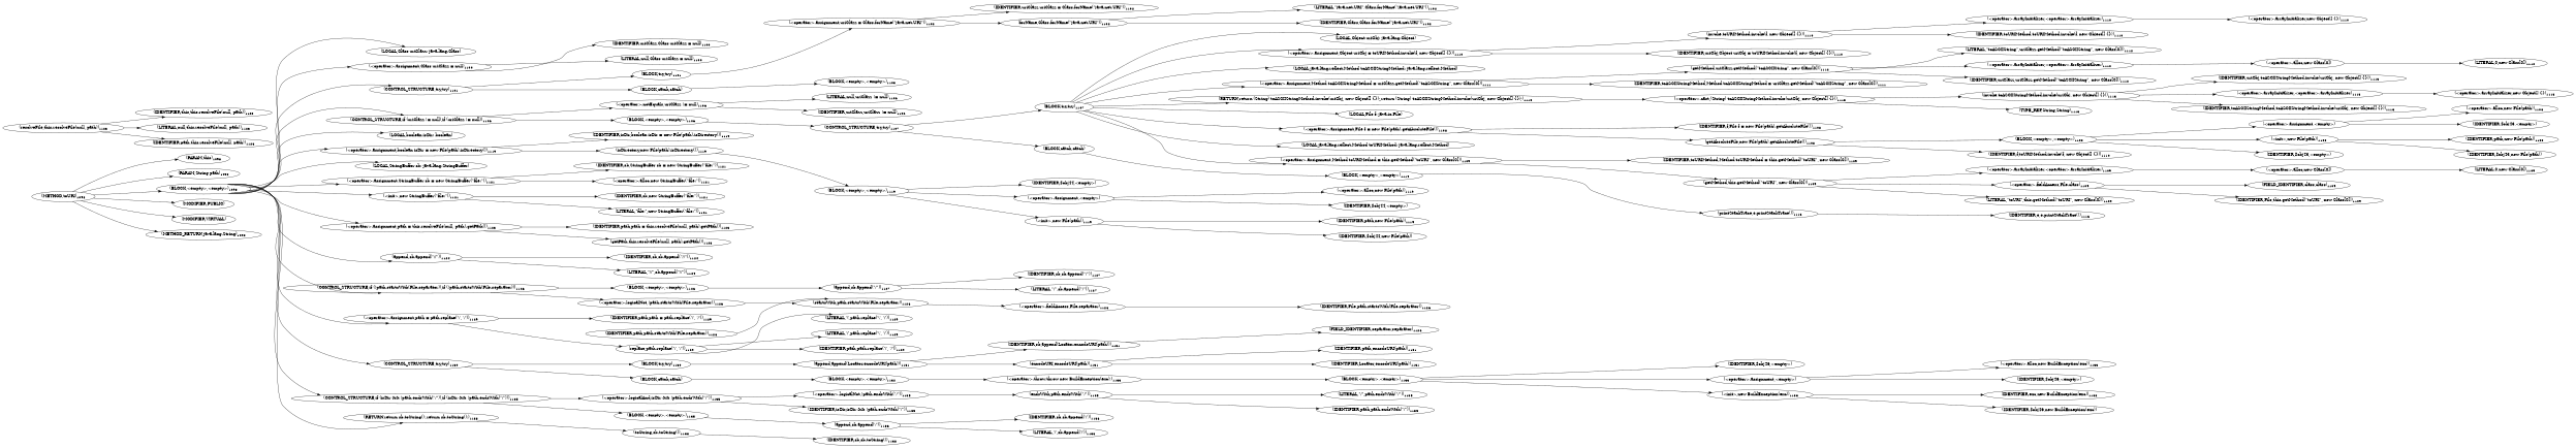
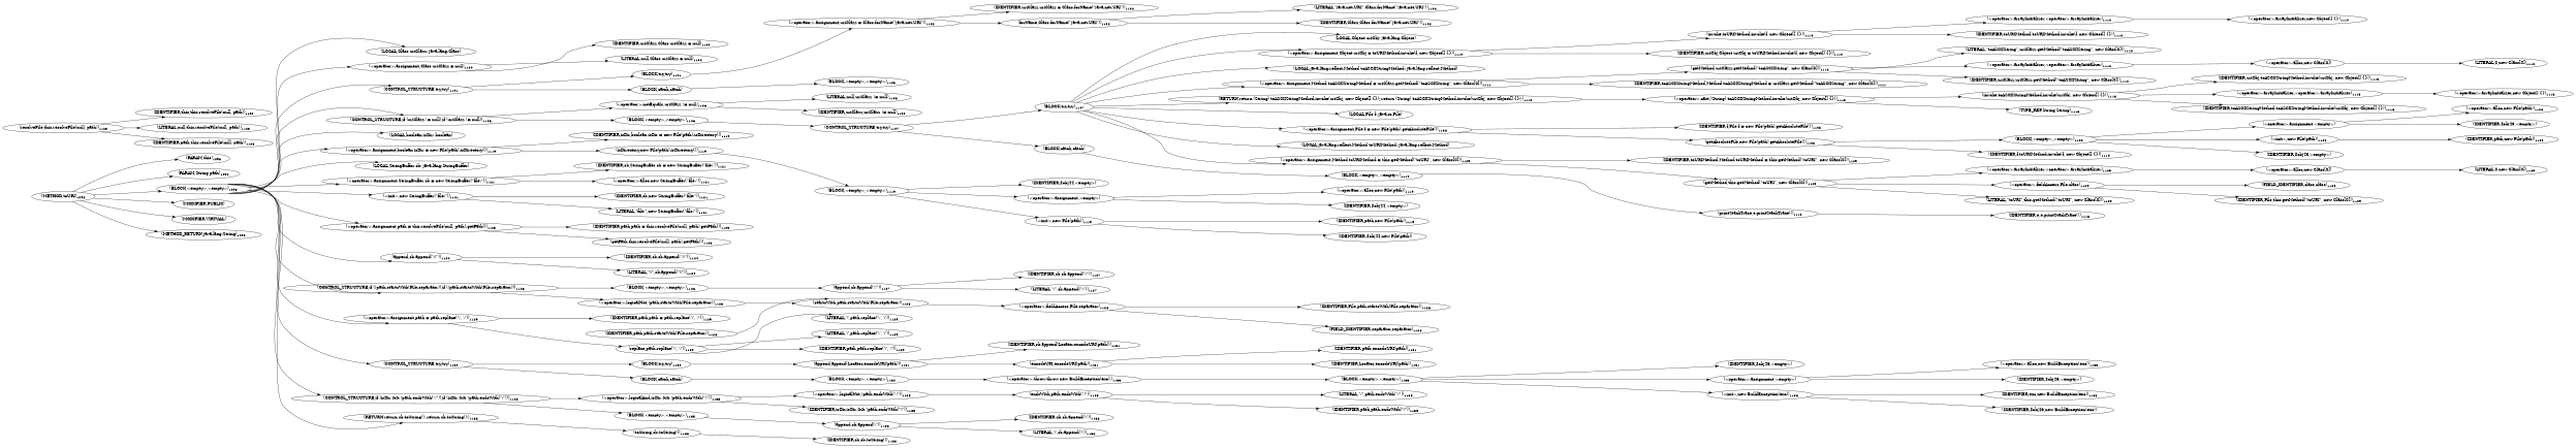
  digraph {
    rankdir=LR
    n1 [label=<(METHOD,toURI)<SUB>1098</SUB>>]
    n2 [label=<(PARAM,this)<SUB>1098</SUB>>]
    n3 [label=<(PARAM,String path)<SUB>1498</SUB>>]
    n4 [label=<(BLOCK,&lt;empty&gt;,&lt;empty&gt;)<SUB>1098</SUB>>]
    n5 [label=<(MODIFIER,PUBLIC)>]
    n6 [label=<(MODIFIER,VIRTUAL)>]
    n7 [label=<(METHOD_RETURN,java.lang.String)<SUB>1098</SUB>>]
    n8 [label=<(LOCAL,Class uriClazz: java.lang.Class)>]
    n9 [label=<(&lt;operator&gt;.assignment,Class uriClazz = null)<SUB>1100</SUB>>]
    n10 [label=<(CONTROL_STRUCTURE,try,try)<SUB>1101</SUB>>]
    n11 [label=<(CONTROL_STRUCTURE,if (uriClazz != null),if (uriClazz != null))<SUB>1106</SUB>>]
    n12 [label=<(LOCAL,boolean isDir: boolean)>]
    n13 [label=<(&lt;operator&gt;.assignment,boolean isDir = new File(path).isDirectory())<SUB>1119</SUB>>]
    n14 [label=<(LOCAL,StringBuffer sb: java.lang.StringBuffer)>]
    n15 [label=<(&lt;operator&gt;.assignment,StringBuffer sb = new StringBuffer(&quot;file:&quot;))<SUB>1121</SUB>>]
    n16 [label=<(&lt;init&gt;,new StringBuffer(&quot;file:&quot;))<SUB>1121</SUB>>]
    n17 [label=<(&lt;operator&gt;.assignment,path = this.resolveFile(null, path).getPath())<SUB>1123</SUB>>]
    n18 [label=<(append,sb.append(&quot;//&quot;))<SUB>1124</SUB>>]
    n19 [label=<(CONTROL_STRUCTURE,if (!path.startsWith(File.separator)),if (!path.startsWith(File.separator)))<SUB>1126</SUB>>]
    n20 [label=<(&lt;operator&gt;.assignment,path = path.replace('\\', '/'))<SUB>1129</SUB>>]
    n21 [label=<(CONTROL_STRUCTURE,try,try)<SUB>1130</SUB>>]
    n22 [label=<(CONTROL_STRUCTURE,if (isDir &amp;&amp; !path.endsWith(&quot;/&quot;)),if (isDir &amp;&amp; !path.endsWith(&quot;/&quot;)))<SUB>1135</SUB>>]
    n23 [label=<(RETURN,return sb.toString();,return sb.toString();)<SUB>1138</SUB>>]
    n24 [label=<(IDENTIFIER,uriClazz,Class uriClazz = null)<SUB>1100</SUB>>]
    n25 [label=<(LITERAL,null,Class uriClazz = null)<SUB>1100</SUB>>]
    n26 [label=<(BLOCK,try,try)<SUB>1101</SUB>>]
    n27 [label=<(BLOCK,catch,catch)>]
    n28 [label=<(&lt;operator&gt;.notEquals,uriClazz != null)<SUB>1106</SUB>>]
    n29 [label=<(BLOCK,&lt;empty&gt;,&lt;empty&gt;)<SUB>1106</SUB>>]
    n30 [label=<(IDENTIFIER,isDir,boolean isDir = new File(path).isDirectory())<SUB>1119</SUB>>]
    n31 [label=<(isDirectory,new File(path).isDirectory())<SUB>1119</SUB>>]
    n32 [label=<(IDENTIFIER,sb,StringBuffer sb = new StringBuffer(&quot;file:&quot;))<SUB>1121</SUB>>]
    n33 [label=<(&lt;operator&gt;.alloc,new StringBuffer(&quot;file:&quot;))<SUB>1121</SUB>>]
    n34 [label=<(IDENTIFIER,sb,new StringBuffer(&quot;file:&quot;))<SUB>1121</SUB>>]
    n35 [label=<(LITERAL,&quot;file:&quot;,new StringBuffer(&quot;file:&quot;))<SUB>1121</SUB>>]
    n36 [label=<(IDENTIFIER,path,path = this.resolveFile(null, path).getPath())<SUB>1123</SUB>>]
    n37 [label=<(getPath,this.resolveFile(null, path).getPath())<SUB>1123</SUB>>]
    n38 [label=<(IDENTIFIER,sb,sb.append(&quot;//&quot;))<SUB>1124</SUB>>]
    n39 [label=<(LITERAL,&quot;//&quot;,sb.append(&quot;//&quot;))<SUB>1124</SUB>>]
    n40 [label=<(&lt;operator&gt;.logicalNot,!path.startsWith(File.separator))<SUB>1126</SUB>>]
    n41 [label=<(BLOCK,&lt;empty&gt;,&lt;empty&gt;)<SUB>1126</SUB>>]
    n42 [label=<(IDENTIFIER,path,path = path.replace('\\', '/'))<SUB>1129</SUB>>]
    n43 [label=<(replace,path.replace('\\', '/'))<SUB>1129</SUB>>]
    n44 [label=<(BLOCK,try,try)<SUB>1130</SUB>>]
    n45 [label=<(BLOCK,catch,catch)>]
    n46 [label=<(&lt;operator&gt;.logicalAnd,isDir &amp;&amp; !path.endsWith(&quot;/&quot;))<SUB>1135</SUB>>]
    n47 [label=<(BLOCK,&lt;empty&gt;,&lt;empty&gt;)<SUB>1135</SUB>>]
    n48 [label=<(toString,sb.toString())<SUB>1138</SUB>>]
    n49 [label=<(&lt;operator&gt;.assignment,uriClazz = Class.forName(&quot;java.net.URI&quot;))<SUB>1102</SUB>>]
    n50 [label=<(BLOCK,&lt;empty&gt;,&lt;empty&gt;)<SUB>1103</SUB>>]
    n51 [label=<(IDENTIFIER,uriClazz,uriClazz = Class.forName(&quot;java.net.URI&quot;))<SUB>1102</SUB>>]
    n52 [label=<(forName,Class.forName(&quot;java.net.URI&quot;))<SUB>1102</SUB>>]
    n53 [label=<(IDENTIFIER,Class,Class.forName(&quot;java.net.URI&quot;))<SUB>1102</SUB>>]
    n54 [label=<(LITERAL,&quot;java.net.URI&quot;,Class.forName(&quot;java.net.URI&quot;))<SUB>1102</SUB>>]
    n55 [label=<(IDENTIFIER,uriClazz,uriClazz != null)<SUB>1106</SUB>>]
    n56 [label=<(LITERAL,null,uriClazz != null)<SUB>1106</SUB>>]
    n57 [label=<(CONTROL_STRUCTURE,try,try)<SUB>1107</SUB>>]
    n58 [label=<(BLOCK,try,try)<SUB>1107</SUB>>]
    n59 [label=<(BLOCK,catch,catch)>]
    n60 [label=<(LOCAL,File f: java.io.File)>]
    n61 [label=<(&lt;operator&gt;.assignment,File f = new File(path).getAbsoluteFile())<SUB>1108</SUB>>]
    n62 [label=<(LOCAL,java.lang.reflect.Method toURIMethod: java.lang.reflect.Method)>]
    n63 [label=<(&lt;operator&gt;.assignment,Method toURIMethod = this.getMethod(&quot;toURI&quot;, new Class[0]))<SUB>1109</SUB>>]
    n64 [label=<(LOCAL,Object uriObj: java.lang.Object)>]
    n65 [label=<(&lt;operator&gt;.assignment,Object uriObj = toURIMethod.invoke(f, new Object[] {}))<SUB>1110</SUB>>]
    n66 [label=<(LOCAL,java.lang.reflect.Method toASCIIStringMethod: java.lang.reflect.Method)>]
    n67 [label=<(&lt;operator&gt;.assignment,Method toASCIIStringMethod = uriClazz.getMethod(&quot;toASCIIString&quot;, new Class[0]))<SUB>1111</SUB>>]
    n68 [label=<(RETURN,return (String) toASCIIStringMethod.invoke(uriObj, new Object[] {});,return (String) toASCIIStringMethod.invoke(uriObj, new Object[] {});)<SUB>1113</SUB>>]
    n69 [label=<(BLOCK,&lt;empty&gt;,&lt;empty&gt;)<SUB>1114</SUB>>]
    n70 [label=<(IDENTIFIER,f,File f = new File(path).getAbsoluteFile())<SUB>1108</SUB>>]
    n71 [label=<(getAbsoluteFile,new File(path).getAbsoluteFile())<SUB>1108</SUB>>]
    n72 [label=<(IDENTIFIER,toURIMethod,Method toURIMethod = this.getMethod(&quot;toURI&quot;, new Class[0]))<SUB>1109</SUB>>]
    n73 [label=<(getMethod,this.getMethod(&quot;toURI&quot;, new Class[0]))<SUB>1109</SUB>>]
    n74 [label=<(IDENTIFIER,uriObj,Object uriObj = toURIMethod.invoke(f, new Object[] {}))<SUB>1110</SUB>>]
    n75 [label=<(invoke,toURIMethod.invoke(f, new Object[] {}))<SUB>1110</SUB>>]
    n76 [label=<(IDENTIFIER,toASCIIStringMethod,Method toASCIIStringMethod = uriClazz.getMethod(&quot;toASCIIString&quot;, new Class[0]))<SUB>1111</SUB>>]
    n77 [label=<(getMethod,uriClazz.getMethod(&quot;toASCIIString&quot;, new Class[0]))<SUB>1112</SUB>>]
    n78 [label=<(&lt;operator&gt;.cast,(String) toASCIIStringMethod.invoke(uriObj, new Object[] {}))<SUB>1113</SUB>>]
    n79 [label=<(BLOCK,&lt;empty&gt;,&lt;empty&gt;)<SUB>1108</SUB>>]
    n80 [label=<(IDENTIFIER,f,toURIMethod.invoke(f, new Object[] {}))<SUB>1110</SUB>>]
    n81 [label=<(&lt;operator&gt;.assignment,&lt;empty&gt;)>]
    n82 [label=<(&lt;init&gt;,new File(path))<SUB>1108</SUB>>]
    n83 [label=<(IDENTIFIER,$obj43,&lt;empty&gt;)>]
    n84 [label=<(IDENTIFIER,$obj43,&lt;empty&gt;)>]
    n85 [label=<(&lt;operator&gt;.alloc,new File(path))<SUB>1108</SUB>>]
-   n86 [label=<(IDENTIFIER,$obj43,new File(path))>]
    n87 [label=<(IDENTIFIER,path,new File(path))<SUB>1108</SUB>>]
    n88 [label=<(&lt;operator&gt;.fieldAccess,File.class)<SUB>1109</SUB>>]
    n89 [label=<(LITERAL,&quot;toURI&quot;,this.getMethod(&quot;toURI&quot;, new Class[0]))<SUB>1109</SUB>>]
    n90 [label=<(&lt;operator&gt;.arrayInitializer,&lt;operator&gt;.arrayInitializer)<SUB>1109</SUB>>]
    n91 [label=<(IDENTIFIER,File,this.getMethod(&quot;toURI&quot;, new Class[0]))<SUB>1109</SUB>>]
    n92 [label=<(FIELD_IDENTIFIER,class,class)<SUB>1109</SUB>>]
    n93 [label=<(&lt;operator&gt;.alloc,new Class[0])>]
    n94 [label=<(LITERAL,0,new Class[0])<SUB>1109</SUB>>]
    n95 [label=<(IDENTIFIER,toURIMethod,toURIMethod.invoke(f, new Object[] {}))<SUB>1110</SUB>>]
    n96 [label=<(&lt;operator&gt;.arrayInitializer,&lt;operator&gt;.arrayInitializer)<SUB>1110</SUB>>]
    n97 [label=<(&lt;operator&gt;.arrayInitializer,new Object[] {})<SUB>1110</SUB>>]
    n98 [label=<(IDENTIFIER,uriClazz,uriClazz.getMethod(&quot;toASCIIString&quot;, new Class[0]))<SUB>1112</SUB>>]
    n99 [label=<(LITERAL,&quot;toASCIIString&quot;,uriClazz.getMethod(&quot;toASCIIString&quot;, new Class[0]))<SUB>1112</SUB>>]
    n100 [label=<(&lt;operator&gt;.arrayInitializer,&lt;operator&gt;.arrayInitializer)<SUB>1112</SUB>>]
    n101 [label=<(&lt;operator&gt;.alloc,new Class[0])>]
    n102 [label=<(LITERAL,0,new Class[0])<SUB>1112</SUB>>]
    n103 [label=<(TYPE_REF,String,String)<SUB>1113</SUB>>]
    n104 [label=<(invoke,toASCIIStringMethod.invoke(uriObj, new Object[] {}))<SUB>1113</SUB>>]
    n105 [label=<(IDENTIFIER,toASCIIStringMethod,toASCIIStringMethod.invoke(uriObj, new Object[] {}))<SUB>1113</SUB>>]
    n106 [label=<(IDENTIFIER,uriObj,toASCIIStringMethod.invoke(uriObj, new Object[] {}))<SUB>1113</SUB>>]
    n107 [label=<(&lt;operator&gt;.arrayInitializer,&lt;operator&gt;.arrayInitializer)<SUB>1113</SUB>>]
    n108 [label=<(&lt;operator&gt;.arrayInitializer,new Object[] {})<SUB>1113</SUB>>]
    n109 [label=<(printStackTrace,e.printStackTrace())<SUB>1116</SUB>>]
    n110 [label=<(IDENTIFIER,e,e.printStackTrace())<SUB>1116</SUB>>]
    n111 [label=<(BLOCK,&lt;empty&gt;,&lt;empty&gt;)<SUB>1119</SUB>>]
    n112 [label=<(&lt;operator&gt;.assignment,&lt;empty&gt;)>]
    n113 [label=<(&lt;init&gt;,new File(path))<SUB>1119</SUB>>]
    n114 [label=<(IDENTIFIER,$obj44,&lt;empty&gt;)>]
    n115 [label=<(IDENTIFIER,$obj44,&lt;empty&gt;)>]
    n116 [label=<(&lt;operator&gt;.alloc,new File(path))<SUB>1119</SUB>>]
    n117 [label=<(IDENTIFIER,$obj44,new File(path))>]
    n118 [label=<(IDENTIFIER,path,new File(path))<SUB>1119</SUB>>]
    n119 [label=<(resolveFile,this.resolveFile(null, path))<SUB>1123</SUB>>]
    n120 [label=<(IDENTIFIER,this,this.resolveFile(null, path))<SUB>1123</SUB>>]
    n121 [label=<(LITERAL,null,this.resolveFile(null, path))<SUB>1123</SUB>>]
    n122 [label=<(IDENTIFIER,path,this.resolveFile(null, path))<SUB>1123</SUB>>]
    n123 [label=<(startsWith,path.startsWith(File.separator))<SUB>1126</SUB>>]
    n124 [label=<(append,sb.append(&quot;/&quot;))<SUB>1127</SUB>>]
    n125 [label=<(&lt;operator&gt;.fieldAccess,File.separator)<SUB>1126</SUB>>]
    n126 [label=<(IDENTIFIER,path,path.startsWith(File.separator))<SUB>1126</SUB>>]
    n127 [label=<(IDENTIFIER,File,path.startsWith(File.separator))<SUB>1126</SUB>>]
    n128 [label=<(FIELD_IDENTIFIER,separator,separator)<SUB>1126</SUB>>]
    n129 [label=<(IDENTIFIER,sb,sb.append(&quot;/&quot;))<SUB>1127</SUB>>]
    n130 [label=<(LITERAL,&quot;/&quot;,sb.append(&quot;/&quot;))<SUB>1127</SUB>>]
    n131 [label=<(IDENTIFIER,path,path.replace('\\', '/'))<SUB>1129</SUB>>]
    n132 [label=<(LITERAL,'\\',path.replace('\\', '/'))<SUB>1129</SUB>>]
    n133 [label=<(LITERAL,'/',path.replace('\\', '/'))<SUB>1129</SUB>>]
    n134 [label=<(append,append(Locator.encodeURI(path)))<SUB>1131</SUB>>]
    n135 [label=<(BLOCK,&lt;empty&gt;,&lt;empty&gt;)<SUB>1132</SUB>>]
    n136 [label=<(IDENTIFIER,sb,append(Locator.encodeURI(path)))<SUB>1131</SUB>>]
    n137 [label=<(encodeURI,encodeURI(path))<SUB>1131</SUB>>]
    n138 [label=<(IDENTIFIER,Locator,encodeURI(path))<SUB>1131</SUB>>]
    n139 [label=<(IDENTIFIER,path,encodeURI(path))<SUB>1131</SUB>>]
    n140 [label=<(&lt;operator&gt;.throw,throw new BuildException(exc);)<SUB>1133</SUB>>]
    n141 [label=<(BLOCK,&lt;empty&gt;,&lt;empty&gt;)<SUB>1133</SUB>>]
    n142 [label=<(&lt;operator&gt;.assignment,&lt;empty&gt;)>]
    n143 [label=<(&lt;init&gt;,new BuildException(exc))<SUB>1133</SUB>>]
    n144 [label=<(IDENTIFIER,$obj46,&lt;empty&gt;)>]
    n145 [label=<(IDENTIFIER,$obj46,&lt;empty&gt;)>]
    n146 [label=<(&lt;operator&gt;.alloc,new BuildException(exc))<SUB>1133</SUB>>]
    n147 [label=<(IDENTIFIER,$obj46,new BuildException(exc))>]
    n148 [label=<(IDENTIFIER,exc,new BuildException(exc))<SUB>1133</SUB>>]
    n149 [label=<(IDENTIFIER,isDir,isDir &amp;&amp; !path.endsWith(&quot;/&quot;))<SUB>1135</SUB>>]
    n150 [label=<(&lt;operator&gt;.logicalNot,!path.endsWith(&quot;/&quot;))<SUB>1135</SUB>>]
    n151 [label=<(append,sb.append('/'))<SUB>1136</SUB>>]
    n152 [label=<(endsWith,path.endsWith(&quot;/&quot;))<SUB>1135</SUB>>]
    n153 [label=<(IDENTIFIER,path,path.endsWith(&quot;/&quot;))<SUB>1135</SUB>>]
    n154 [label=<(LITERAL,&quot;/&quot;,path.endsWith(&quot;/&quot;))<SUB>1135</SUB>>]
    n155 [label=<(IDENTIFIER,sb,sb.append('/'))<SUB>1136</SUB>>]
    n156 [label=<(LITERAL,'/',sb.append('/'))<SUB>1136</SUB>>]
    n157 [label=<(IDENTIFIER,sb,sb.toString())<SUB>1138</SUB>>]
    n1 -> n2
    n1 -> n3
    n1 -> n4
    n1 -> n5
    n1 -> n6
    n1 -> n7
    n4 -> n8
    n4 -> n9
    n4 -> n10
    n4 -> n11
    n4 -> n12
    n4 -> n13
    n4 -> n14
    n4 -> n15
    n4 -> n16
    n4 -> n17
    n4 -> n18
    n4 -> n19
    n4 -> n20
    n4 -> n21
    n4 -> n22
    n4 -> n23
    n9 -> n24
    n9 -> n25
    n10 -> n26
    n10 -> n27
    n11 -> n28
    n11 -> n29
    n13 -> n30
    n13 -> n31
    n15 -> n32
    n15 -> n33
    n16 -> n34
    n16 -> n35
    n17 -> n36
    n17 -> n37
    n18 -> n38
    n18 -> n39
    n19 -> n40
    n19 -> n41
    n20 -> n42
    n20 -> n43
    n21 -> n44
    n21 -> n45
    n22 -> n46
    n22 -> n47
    n23 -> n48
    n26 -> n49
    n27 -> n50
    n28 -> n55
    n28 -> n56
    n29 -> n57
    n31 -> n111
    n40 -> n123
    n41 -> n124
    n43 -> n131
    n43 -> n132
    n43 -> n133
    n44 -> n134
    n45 -> n135
    n46 -> n149
    n46 -> n150
    n47 -> n151
    n48 -> n157
    n49 -> n51
    n49 -> n52
    n52 -> n53
    n52 -> n54
    n57 -> n58
    n57 -> n59
    n58 -> n60
    n58 -> n61
    n58 -> n62
    n58 -> n63
    n58 -> n64
    n58 -> n65
    n58 -> n66
    n58 -> n67
    n58 -> n68
    n59 -> n69
    n61 -> n70
    n61 -> n71
    n63 -> n72
    n63 -> n73
    n65 -> n74
    n65 -> n75
    n67 -> n76
    n67 -> n77
    n68 -> n78
    n69 -> n109
    n71 -> n79
    n71 -> n80
    n73 -> n88
    n73 -> n89
    n73 -> n90
    n75 -> n95
    n75 -> n96
    n77 -> n98
    n77 -> n99
    n77 -> n100
    n78 -> n103
    n78 -> n104
    n79 -> n81
    n79 -> n82
    n79 -> n83
    n81 -> n84
    n81 -> n85
-   n82 -> n86
    n82 -> n87
    n88 -> n91
    n88 -> n92
    n90 -> n93
    n93 -> n94
    n96 -> n97
    n100 -> n101
    n101 -> n102
    n104 -> n105
    n104 -> n106
    n104 -> n107
    n107 -> n108
    n109 -> n110
    n111 -> n112
    n111 -> n113
    n111 -> n114
    n112 -> n115
    n112 -> n116
    n113 -> n117
    n113 -> n118
    n119 -> n120
    n119 -> n121
    n119 -> n122
    n123 -> n125
    n124 -> n129
    n124 -> n130
    n125 -> n127
-   n136 -> n128
+   n125 -> n128
    n126 -> n123
    n134 -> n136
    n134 -> n137
    n135 -> n140
    n137 -> n138
    n137 -> n139
    n140 -> n141
    n141 -> n142
    n141 -> n143
    n141 -> n144
    n142 -> n145
    n142 -> n146
    n143 -> n147
    n143 -> n148
    n150 -> n152
    n151 -> n155
    n151 -> n156
    n152 -> n153
    n152 -> n154
  }
